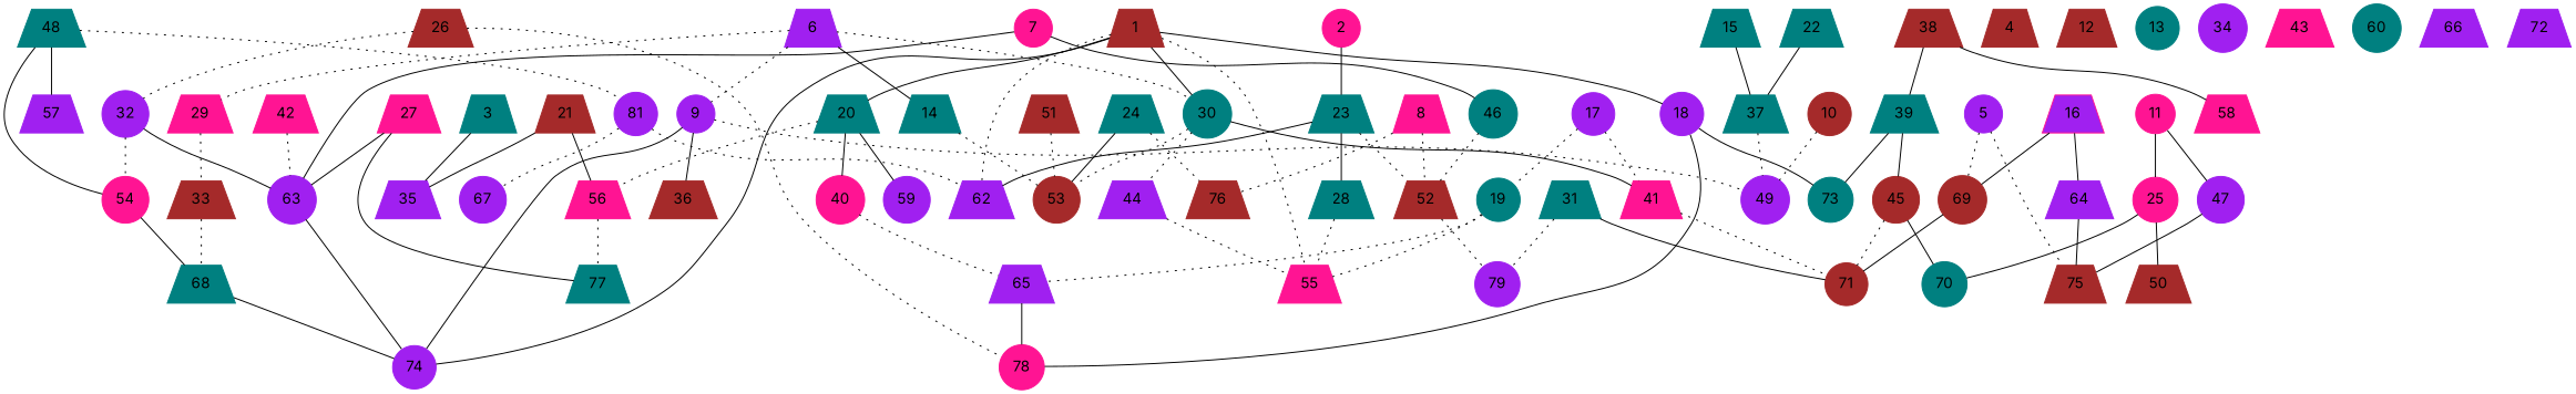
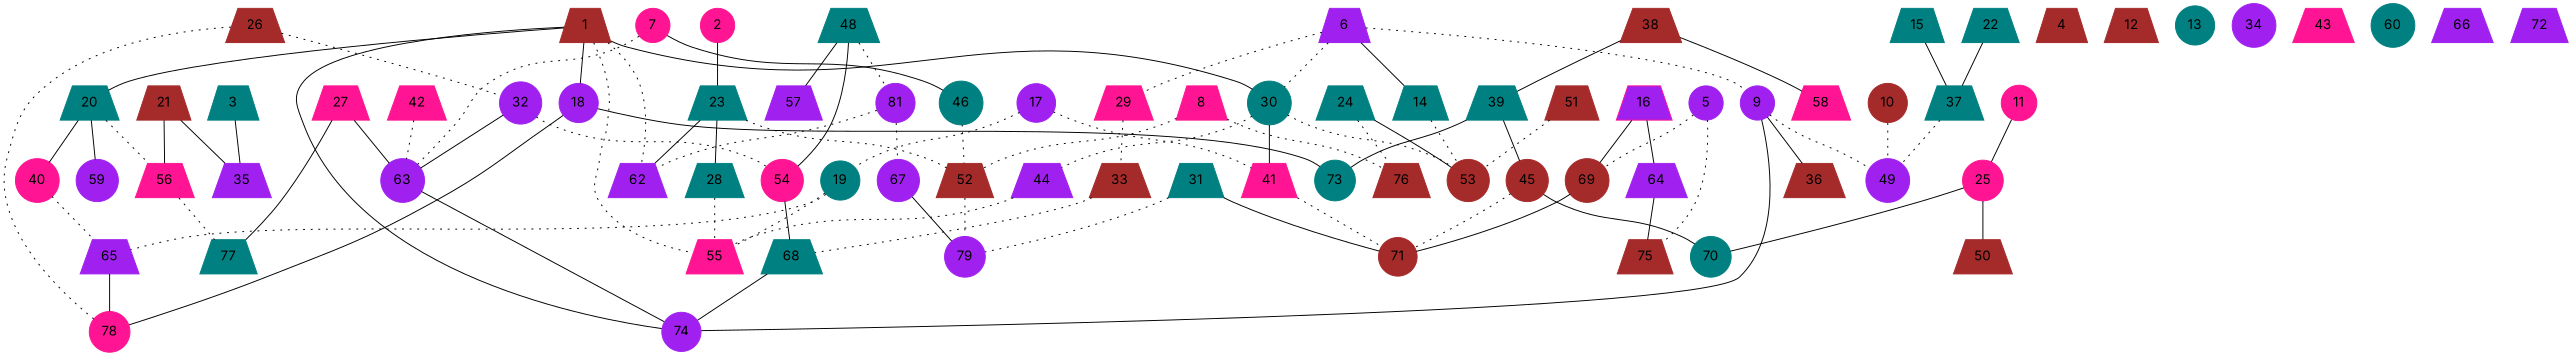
  graph {
    fontname=Inter
    node [color=purple fontname=Inter shape=trapezium style=filled]
    edge [fontname=Inter style=solid]
    1 [color=brown]
    18 [shape=circle]
    20 [color=teal]
    30 [color=teal shape=circle]
    55 [color=deeppink]
    62
    74 [shape=circle]
    73 [color=teal shape=circle]
    78 [color=deeppink shape=circle]
    40 [color=deeppink shape=circle]
    56 [color=deeppink]
    59 [shape=circle]
    53 [color=brown shape=circle]
    41 [color=deeppink]
    44
    2 [color=deeppink shape=circle]
    23 [color=teal]
    52 [color=brown]
    28 [color=teal]
    3 [color=teal]
    35
    4 [color=brown]
    5 [shape=circle]
    69 [color=brown shape=circle]
    75 [color=brown]
    71 [color=brown shape=circle]
    6
    9 [shape=circle]
    14 [color=teal]
    29 [color=deeppink]
    36 [color=brown]
    49 [shape=circle]
    33 [color=brown]
    7 [color=deeppink shape=circle]
    46 [color=teal shape=circle]
    63 [shape=circle]
    8 [color=deeppink]
    76 [color=brown]
    79 [shape=circle]
    10 [color=brown shape=circle]
    11 [color=deeppink shape=circle]
    25 [color=deeppink shape=circle]
-   47 [shape=circle]
    50 [color=brown]
    70 [color=teal shape=circle]
    12 [color=brown]
    13 [color=teal shape=circle]
    15 [color=teal]
    37 [color=teal]
    16 [color=deeppink fillcolor=purple]
    64
    17 [shape=circle]
    19 [color=teal shape=circle]
    65
    77 [color=teal]
    21 [color=brown]
    22 [color=teal]
    24 [color=teal]
    26 [color=brown]
    32 [shape=circle]
    54 [color=deeppink shape=circle]
    27 [color=deeppink]
    68 [color=teal]
    31 [color=teal]
    34 [shape=circle]
    38 [color=brown]
    39 [color=teal]
    58 [color=deeppink]
    45 [color=brown shape=circle]
    42 [color=deeppink]
    43 [color=deeppink]
    48 [color=teal]
    57
    n74 [label=81 shape=circle]
    67 [shape=circle]
    51 [color=brown]
    60 [color=teal shape=circle]
    66
    72
    1 -- 18
    1 -- 20
    1 -- 30
    1 -- 55 [style=dotted]
    1 -- 62 [style=dotted]
    1 -- 74
    18 -- 73
    18 -- 78
    20 -- 40
    20 -- 56 [style=dotted]
    20 -- 59
    30 -- 53 [style=dotted]
    30 -- 41
    30 -- 44 [style=dotted]
    40 -- 65 [style=dotted]
    56 -- 77 [style=dotted]
    41 -- 71 [style=dotted]
    44 -- 55 [style=dotted]
    2 -- 23
    23 -- 62
    23 -- 52 [style=dotted]
    23 -- 28
    52 -- 79 [style=dotted]
    28 -- 55 [style=dotted]
    3 -- 35
    5 -- 69 [style=dotted]
    5 -- 75 [style=dotted]
    69 -- 71
    6 -- 30 [style=dotted]
    6 -- 9 [style=dotted]
    6 -- 14
    6 -- 29 [style=dotted]
    9 -- 74
    9 -- 36
    9 -- 49 [style=dotted]
    14 -- 53 [style=dotted]
    29 -- 33 [style=dotted]
    33 -- 68 [style=dotted]
    7 -- 46
-   7 -- 63
+   7 -- 63 [style=dotted]
    46 -- 52 [style=dotted]
    63 -- 74
    8 -- 52 [style=dotted]
    8 -- 76 [style=dotted]
    10 -- 49 [style=dotted]
    11 -- 25
-   11 -- 47
    25 -- 50
    25 -- 70
-   47 -- 75
    15 -- 37
    37 -- 49 [style=dotted]
    16 -- 69
    16 -- 64
    64 -- 75
    17 -- 41 [style=dotted]
    17 -- 19 [style=dotted]
    19 -- 55 [style=dotted]
    19 -- 65 [style=dotted]
    65 -- 78
    21 -- 56
    21 -- 35
    22 -- 37
    24 -- 53
    24 -- 76 [style=dotted]
    26 -- 78 [style=dotted]
    26 -- 32 [style=dotted]
    32 -- 63
    32 -- 54 [style=dotted]
    54 -- 68
    27 -- 63
    27 -- 77
    68 -- 74
    31 -- 71
    31 -- 79 [style=dotted]
    38 -- 39
    38 -- 58
    39 -- 73
    39 -- 45
    45 -- 71 [style=dotted]
    45 -- 70
    42 -- 63 [style=dotted]
    48 -- 54
    48 -- 57
    48 -- n74 [style=dotted]
    n74 -- 62 [style=dotted]
    n74 -- 67 [style=dotted]
+   67 -- 79
    51 -- 53 [style=dotted]
  }
